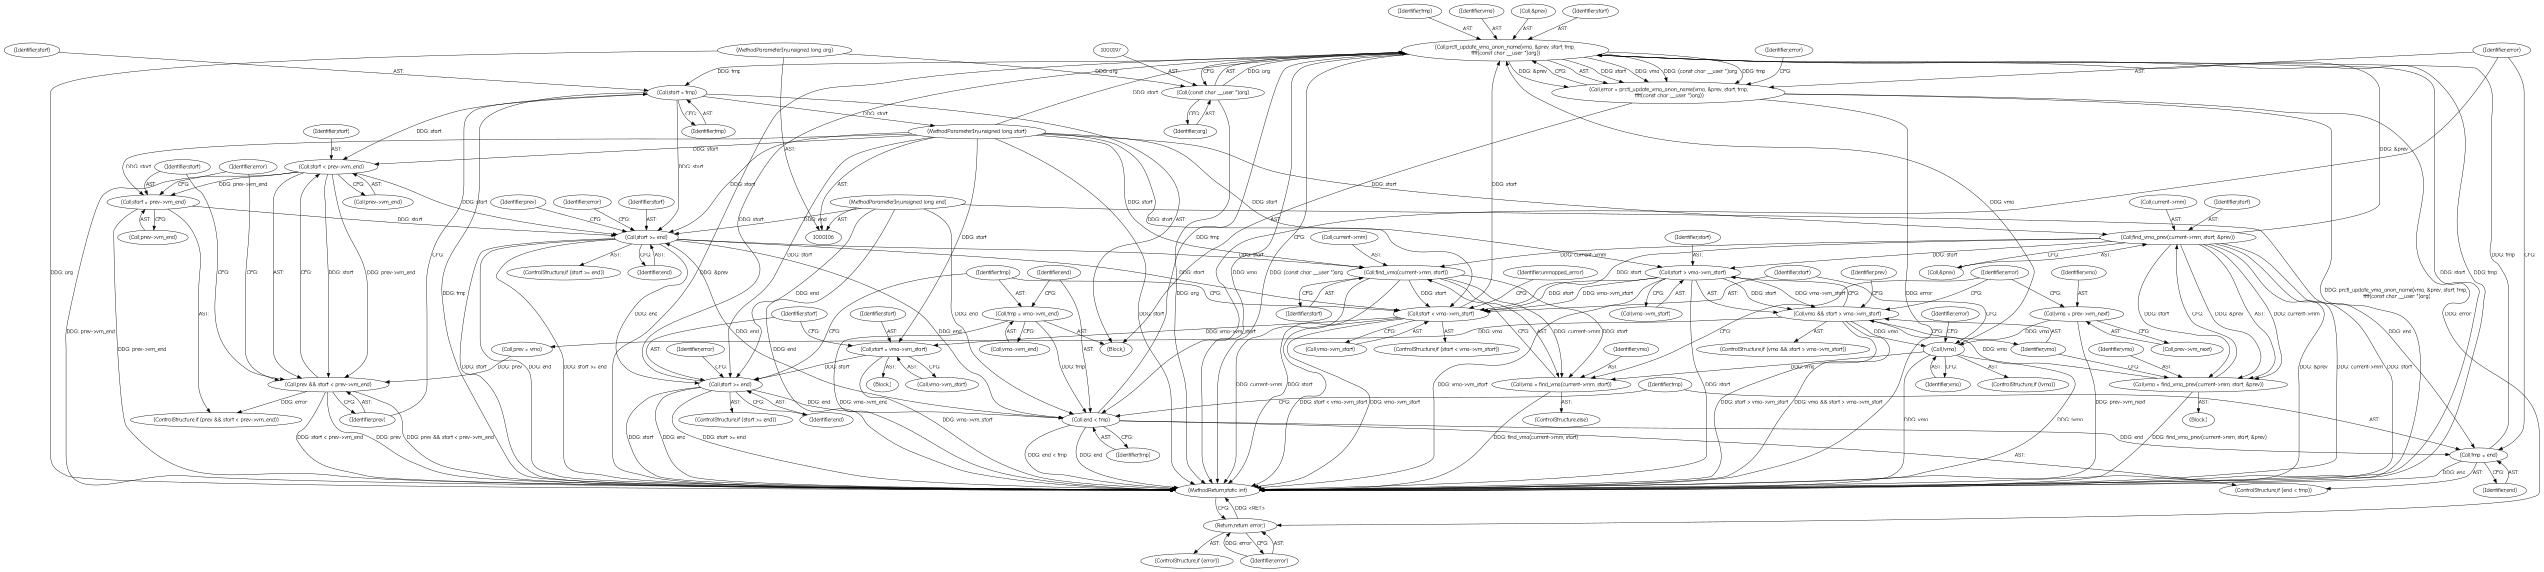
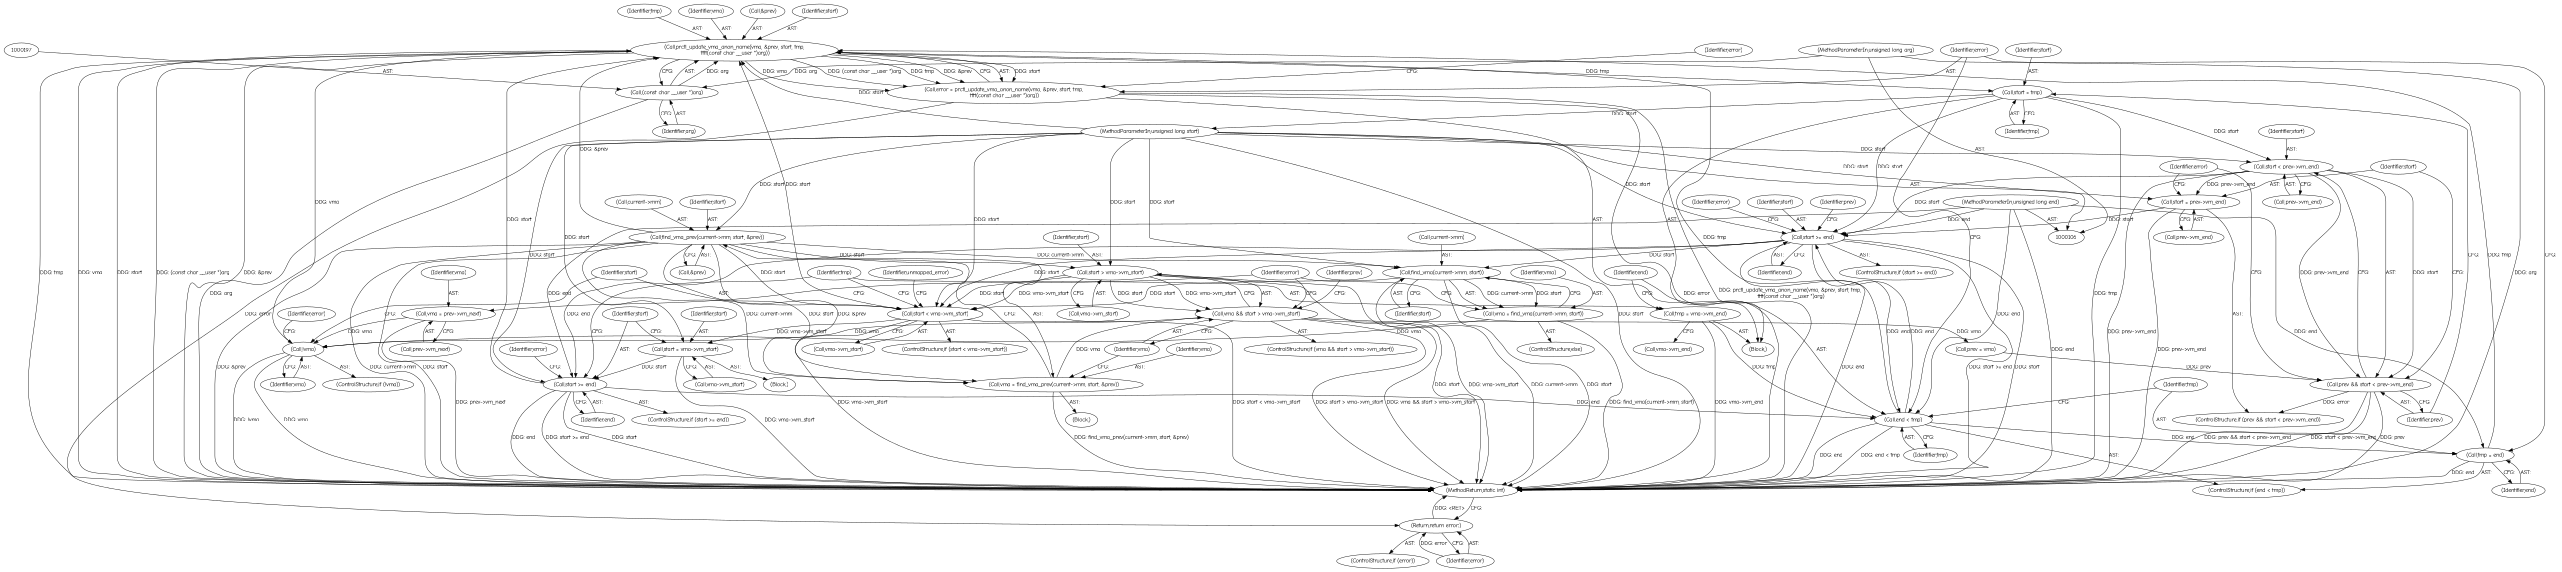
  digraph {
    fontname="Comic Neue"
    node [fontname="Comic Neue"]
    edge [fontname="Comic Neue"]
    n1 [label="(Call,prctl_update_vma_anon_name(vma, &prev, start, tmp,\n \t\t\t\t(const char __user *)arg))"]
    n2 [label="(Call,start = tmp)"]
    n3 [label="(Call,(const char __user *)arg)"]
    n4 [label="(Call,error = prctl_update_vma_anon_name(vma, &prev, start, tmp,\n \t\t\t\t(const char __user *)arg))"]
    n5 [label="(MethodReturn,static int)"]
    n6 [label="(MethodParameterIn,unsigned long start)"]
    n7 [label="(Call,start >= end)"]
    n8 [label="(Call,start < prev->vm_end)"]
    n9 [label="(Block,)"]
    n10 [label="(Identifier,tmp)"]
    n11 [label="(Identifier,arg)"]
    n12 [label="(Return,return error;)"]
    n13 [label="(Call,!vma)"]
    n14 [label="(ControlStructure,if (!vma))"]
    n15 [label="(Identifier,vma)"]
    n16 [label="(Call,vma = find_vma(current->mm, start))"]
    n17 [label="(Call,find_vma(current->mm, start))"]
    n18 [label="(ControlStructure,else)"]
    n19 [label="(Call,start < vma->vm_start)"]
    n20 [label="(Identifier,start)"]
    n21 [label="(Call,start = vma->vm_start)"]
    n22 [label="(Call,vma->vm_start)"]
    n23 [label="(ControlStructure,if (start < vma->vm_start))"]
    n24 [label="(Call,find_vma_prev(current->mm, start, &prev))"]
    n25 [label="(Call,start > vma->vm_start)"]
    n26 [label="(Call,vma = find_vma_prev(current->mm, start, &prev))"]
    n27 [label="(Call,&prev)"]
    n28 [label="(Call,vma && start > vma->vm_start)"]
    n29 [label="(Call,vma->vm_start)"]
    n30 [label="(Block,)"]
    n31 [label="(Call,start = prev->vm_end)"]
    n32 [label="(Call,start >= end)"]
    1000106
    n34 [label="(Call,end < tmp)"]
    n35 [label="(ControlStructure,if (start >= end))"]
    n36 [label="(Identifier,end)"]
    n37 [label="(Call,prev->vm_end)"]
    n38 [label="(ControlStructure,if (prev && start < prev->vm_end))"]
    n39 [label="(Call,prev && start < prev->vm_end)"]
    n40 [label="(Call,prev->vm_end)"]
    n41 [label="(ControlStructure,if (start >= end))"]
    n42 [label="(Identifier,end)"]
    n43 [label="(Call,vma->vm_start)"]
    n44 [label="(Block,)"]
    n45 [label="(Call,tmp = end)"]
    n46 [label="(ControlStructure,if (end < tmp))"]
    n47 [label="(Identifier,tmp)"]
    n48 [label="(Identifier,prev)"]
    n49 [label="(Identifier,vma)"]
    n50 [label="(ControlStructure,if (vma && start > vma->vm_start))"]
    n51 [label="(Call,prev = vma)"]
    n52 [label="(MethodParameterIn,unsigned long end)"]
    n53 [label="(Identifier,end)"]
    n54 [label="(Call,tmp = vma->vm_end)"]
    n55 [label="(Call,vma->vm_end)"]
    n56 [label="(MethodParameterIn,unsigned long arg)"]
    n57 [label="(Call,vma = prev->vm_next)"]
    n58 [label="(Call,prev->vm_next)"]
    n59 [label="(ControlStructure,if (error))"]
    n60 [label="(Identifier,error)"]
    n61 [label="(Identifier,tmp)"]
    n62 [label="(Identifier,vma)"]
    n63 [label="(Identifier,prev)"]
    n64 [label="(Identifier,error)"]
    n65 [label="(Identifier,start)"]
    n66 [label="(Identifier,start)"]
    n67 [label="(Identifier,vma)"]
    n68 [label="(Identifier,error)"]
    n69 [label="(Identifier,tmp)"]
    n70 [label="(Identifier,error)"]
    n71 [label="(Identifier,unmapped_error)"]
    n72 [label="(Identifier,error)"]
    n73 [label="(Identifier,prev)"]
    n74 [label="(Identifier,start)"]
    n75 [label="(Identifier,vma)"]
    n76 [label="(Identifier,end)"]
    n77 [label="(Call,current->mm)"]
    n78 [label="(Call,&prev)"]
    n79 [label="(Identifier,tmp)"]
    n80 [label="(Identifier,start)"]
    n81 [label="(Identifier,error)"]
    n82 [label="(Identifier,error)"]
    n83 [label="(Identifier,start)"]
    n84 [label="(Identifier,error)"]
    n85 [label="(Identifier,vma)"]
    n86 [label="(Identifier,start)"]
    n87 [label="(Identifier,start)"]
    n88 [label="(Identifier,start)"]
    n89 [label="(Identifier,start)"]
    n90 [label="(Identifier,start)"]
    n91 [label="(Call,current->mm)"]
    1000197
    n1 -> n2 [label="DDG: tmp"]
    n1 -> n3 [label="CFG: "]
    n1 -> n4 [label="AST: "]
    n1 -> n4 [label="DDG: start"]
    n1 -> n4 [label="DDG: vma"]
    n1 -> n4 [label="DDG: (const char __user *)arg"]
    n1 -> n4 [label="DDG: tmp"]
    n1 -> n4 [label="DDG: &prev"]
    n1 -> n5 [label="DDG: start"]
    n1 -> n5 [label="DDG: tmp"]
    n1 -> n5 [label="DDG: vma"]
    n1 -> n5 [label="DDG: (const char __user *)arg"]
    n1 -> n5 [label="DDG: &prev"]
    n2 -> n5 [label="DDG: tmp"]
    n2 -> n6 [label="DDG: start"]
    n2 -> n7 [label="DDG: start"]
    n2 -> n8 [label="DDG: start"]
    n2 -> n9 [label="AST: "]
    n2 -> n10 [label="CFG: "]
    n3 -> n1 [label="AST: "]
    n3 -> n1 [label="DDG: arg"]
    n3 -> n5 [label="DDG: arg"]
    n3 -> n11 [label="CFG: "]
    n4 -> n1 [label="CFG: "]
    n4 -> n5 [label="DDG: prctl_update_vma_anon_name(vma, &prev, start, tmp,\n \t\t\t\t(const char __user *)arg)"]
    n4 -> n5 [label="DDG: error"]
    n4 -> n9 [label="AST: "]
    n4 -> n12 [label="DDG: error"]
    n5 -> n12 [label="CFG: "]
    n6 -> n1 [label="DDG: start"]
    n6 -> n5 [label="DDG: start"]
    n6 -> n7 [label="DDG: start"]
    n6 -> n8 [label="DDG: start"]
    n6 -> n17 [label="DDG: start"]
    n6 -> n19 [label="DDG: start"]
    n6 -> n21 [label="DDG: start"]
    n6 -> n24 [label="DDG: start"]
    n6 -> n25 [label="DDG: start"]
    n6 -> n31 [label="DDG: start"]
    n6 -> n32 [label="DDG: start"]
    n6 -> 1000106 [label="AST: "]
    n7 -> n5 [label="DDG: end"]
    n7 -> n5 [label="DDG: start >= end"]
    n7 -> n5 [label="DDG: start"]
    n7 -> n17 [label="DDG: start"]
    n7 -> n19 [label="DDG: start"]
    n7 -> n32 [label="DDG: end"]
    n7 -> n34 [label="DDG: end"]
    n7 -> n35 [label="AST: "]
    n7 -> n36 [label="CFG: "]
    n8 -> n5 [label="DDG: prev->vm_end"]
    n8 -> n7 [label="DDG: start"]
    n8 -> n31 [label="DDG: prev->vm_end"]
    n8 -> n39 [label="AST: "]
    n8 -> n39 [label="DDG: start"]
    n8 -> n39 [label="DDG: prev->vm_end"]
    n8 -> n40 [label="CFG: "]
    n10 -> n2 [label="AST: "]
    n11 -> n3 [label="AST: "]
    n12 -> n5 [label="DDG: <RET>"]
    n12 -> n59 [label="AST: "]
    n12 -> n60 [label="CFG: "]
    n13 -> n1 [label="DDG: vma"]
    n13 -> n5 [label="DDG: !vma"]
    n13 -> n5 [label="DDG: vma"]
    n13 -> n14 [label="AST: "]
    n13 -> n15 [label="CFG: "]
    n15 -> n13 [label="AST: "]
    n16 -> n5 [label="DDG: find_vma(current->mm, start)"]
-   n13 -> n16 [label="DDG: vma"]
+   n16 -> n13 [label="DDG: vma"]
    n16 -> n17 [label="CFG: "]
    n16 -> n18 [label="AST: "]
    n17 -> n5 [label="DDG: current->mm"]
    n17 -> n5 [label="DDG: start"]
    n17 -> n16 [label="AST: "]
    n17 -> n16 [label="DDG: current->mm"]
    n17 -> n16 [label="DDG: start"]
    n17 -> n19 [label="DDG: start"]
    n17 -> n20 [label="CFG: "]
    n19 -> n1 [label="DDG: start"]
    n19 -> n5 [label="DDG: vma->vm_start"]
    n19 -> n5 [label="DDG: start < vma->vm_start"]
    n19 -> n21 [label="DDG: vma->vm_start"]
    n19 -> n22 [label="CFG: "]
    n19 -> n23 [label="AST: "]
    n20 -> n17 [label="AST: "]
    n21 -> n5 [label="DDG: vma->vm_start"]
    n21 -> n32 [label="DDG: start"]
    n21 -> n43 [label="CFG: "]
    n21 -> n44 [label="AST: "]
    n22 -> n19 [label="AST: "]
    n24 -> n1 [label="DDG: &prev"]
    n24 -> n5 [label="DDG: &prev"]
    n24 -> n5 [label="DDG: current->mm"]
    n24 -> n5 [label="DDG: start"]
    n24 -> n17 [label="DDG: current->mm"]
    n24 -> n19 [label="DDG: start"]
    n24 -> n25 [label="DDG: start"]
    n24 -> n26 [label="AST: "]
    n24 -> n26 [label="DDG: current->mm"]
    n24 -> n26 [label="DDG: start"]
    n24 -> n26 [label="DDG: &prev"]
    n24 -> n27 [label="CFG: "]
    n25 -> n5 [label="DDG: start"]
    n25 -> n5 [label="DDG: vma->vm_start"]
    n25 -> n19 [label="DDG: start"]
    n25 -> n19 [label="DDG: vma->vm_start"]
    n25 -> n28 [label="AST: "]
    n25 -> n28 [label="DDG: start"]
    n25 -> n28 [label="DDG: vma->vm_start"]
    n25 -> n29 [label="CFG: "]
    n26 -> n5 [label="DDG: find_vma_prev(current->mm, start, &prev)"]
    n26 -> n24 [label="CFG: "]
    n26 -> n28 [label="DDG: vma"]
    n26 -> n30 [label="AST: "]
    n27 -> n24 [label="AST: "]
    n28 -> n5 [label="DDG: vma && start > vma->vm_start"]
    n28 -> n5 [label="DDG: start > vma->vm_start"]
    n28 -> n13 [label="DDG: vma"]
    n28 -> n25 [label="CFG: "]
    n28 -> n49 [label="CFG: "]
    n28 -> n50 [label="AST: "]
    n28 -> n51 [label="DDG: vma"]
    n29 -> n25 [label="AST: "]
    n31 -> n5 [label="DDG: prev->vm_end"]
    n31 -> n7 [label="DDG: start"]
    n31 -> n37 [label="CFG: "]
    n31 -> n38 [label="AST: "]
    n32 -> n1 [label="DDG: start"]
    n32 -> n5 [label="DDG: start"]
    n32 -> n5 [label="DDG: end"]
    n32 -> n5 [label="DDG: start >= end"]
    n32 -> n34 [label="DDG: end"]
    n32 -> n41 [label="AST: "]
    n32 -> n42 [label="CFG: "]
    n34 -> n1 [label="DDG: tmp"]
    n34 -> n5 [label="DDG: end < tmp"]
    n34 -> n5 [label="DDG: end"]
    n34 -> n7 [label="DDG: end"]
    n34 -> n45 [label="DDG: end"]
    n34 -> n46 [label="AST: "]
    n34 -> n47 [label="CFG: "]
    n36 -> n7 [label="AST: "]
    n37 -> n31 [label="AST: "]
    n39 -> n5 [label="DDG: prev && start < prev->vm_end"]
    n39 -> n5 [label="DDG: start < prev->vm_end"]
    n39 -> n5 [label="DDG: prev"]
    n39 -> n8 [label="CFG: "]
    n39 -> n38 [label="DDG: error"]
    n39 -> n48 [label="CFG: "]
    n40 -> n8 [label="AST: "]
    n42 -> n32 [label="AST: "]
    n43 -> n21 [label="AST: "]
    n45 -> n1 [label="DDG: tmp"]
    n45 -> n5 [label="DDG: end"]
    n45 -> n46 [label="AST: "]
    n45 -> n53 [label="CFG: "]
    n47 -> n34 [label="AST: "]
    n48 -> n2 [label="CFG: "]
    n48 -> n39 [label="AST: "]
    n49 -> n26 [label="CFG: "]
    n49 -> n28 [label="AST: "]
    n51 -> n39 [label="DDG: prev"]
    n52 -> n5 [label="DDG: end"]
    n52 -> n7 [label="DDG: end"]
    n52 -> n32 [label="DDG: end"]
    n52 -> 1000106 [label="AST: "]
    n52 -> n34 [label="DDG: end"]
    n52 -> n45 [label="DDG: end"]
    n53 -> n45 [label="AST: "]
    n54 -> n5 [label="DDG: vma->vm_end"]
    n54 -> n9 [label="AST: "]
    n54 -> n34 [label="DDG: tmp"]
    n54 -> n55 [label="CFG: "]
-   n55 -> n54 [label="AST: "]
    n56 -> n3 [label="DDG: arg"]
    n56 -> n5 [label="DDG: arg"]
    n56 -> 1000106 [label="AST: "]
    n57 -> n5 [label="DDG: prev->vm_next"]
    n57 -> n13 [label="DDG: vma"]
    n57 -> n58 [label="CFG: "]
    n58 -> n57 [label="AST: "]
    n60 -> n12 [label="AST: "]
    n60 -> n12 [label="DDG: error"]
    n61 -> n19 [label="CFG: "]
    n61 -> n32 [label="CFG: "]
    n61 -> n54 [label="AST: "]
    n62 -> n57 [label="AST: "]
    n63 -> n7 [label="CFG: "]
    n64 -> n4 [label="CFG: "]
    n65 -> n8 [label="AST: "]
    n66 -> n24 [label="AST: "]
    n67 -> n26 [label="AST: "]
    n68 -> n16 [label="CFG: "]
    n68 -> n28 [label="CFG: "]
    n68 -> n57 [label="CFG: "]
    n69 -> n1 [label="AST: "]
    n70 -> n7 [label="CFG: "]
    n71 -> n19 [label="CFG: "]
    n72 -> n32 [label="CFG: "]
    n73 -> n28 [label="CFG: "]
    n74 -> n21 [label="CFG: "]
    n74 -> n32 [label="AST: "]
    n75 -> n1 [label="AST: "]
    n76 -> n34 [label="AST: "]
    n76 -> n54 [label="CFG: "]
    n77 -> n24 [label="AST: "]
    n78 -> n1 [label="AST: "]
    n79 -> n34 [label="CFG: "]
    n79 -> n45 [label="AST: "]
    n80 -> n31 [label="AST: "]
    n80 -> n39 [label="CFG: "]
    n81 -> n13 [label="CFG: "]
    n82 -> n31 [label="CFG: "]
    n82 -> n39 [label="CFG: "]
    n83 -> n2 [label="AST: "]
    n84 -> n4 [label="AST: "]
    n84 -> n34 [label="CFG: "]
    n84 -> n45 [label="CFG: "]
    n85 -> n16 [label="AST: "]
    n86 -> n1 [label="AST: "]
    n87 -> n21 [label="AST: "]
    n88 -> n7 [label="AST: "]
    n89 -> n25 [label="AST: "]
    n90 -> n13 [label="CFG: "]
    n90 -> n19 [label="AST: "]
    n91 -> n17 [label="AST: "]
    1000197 -> n3 [label="AST: "]
  }
